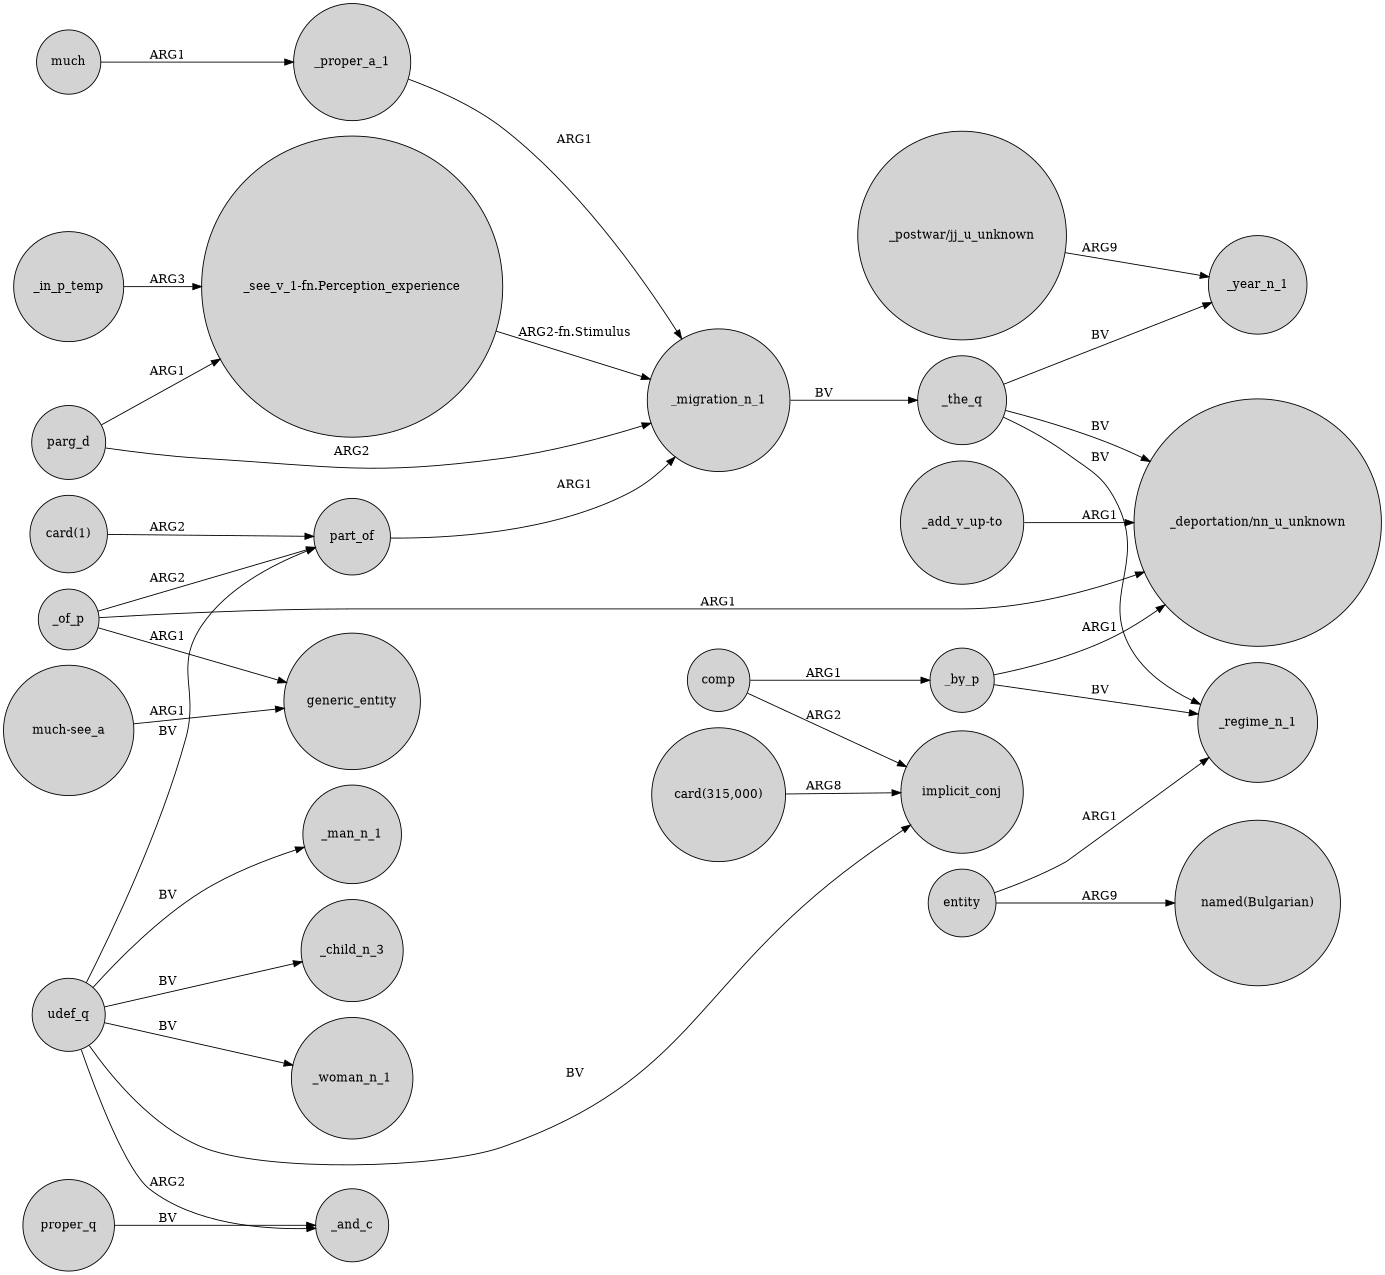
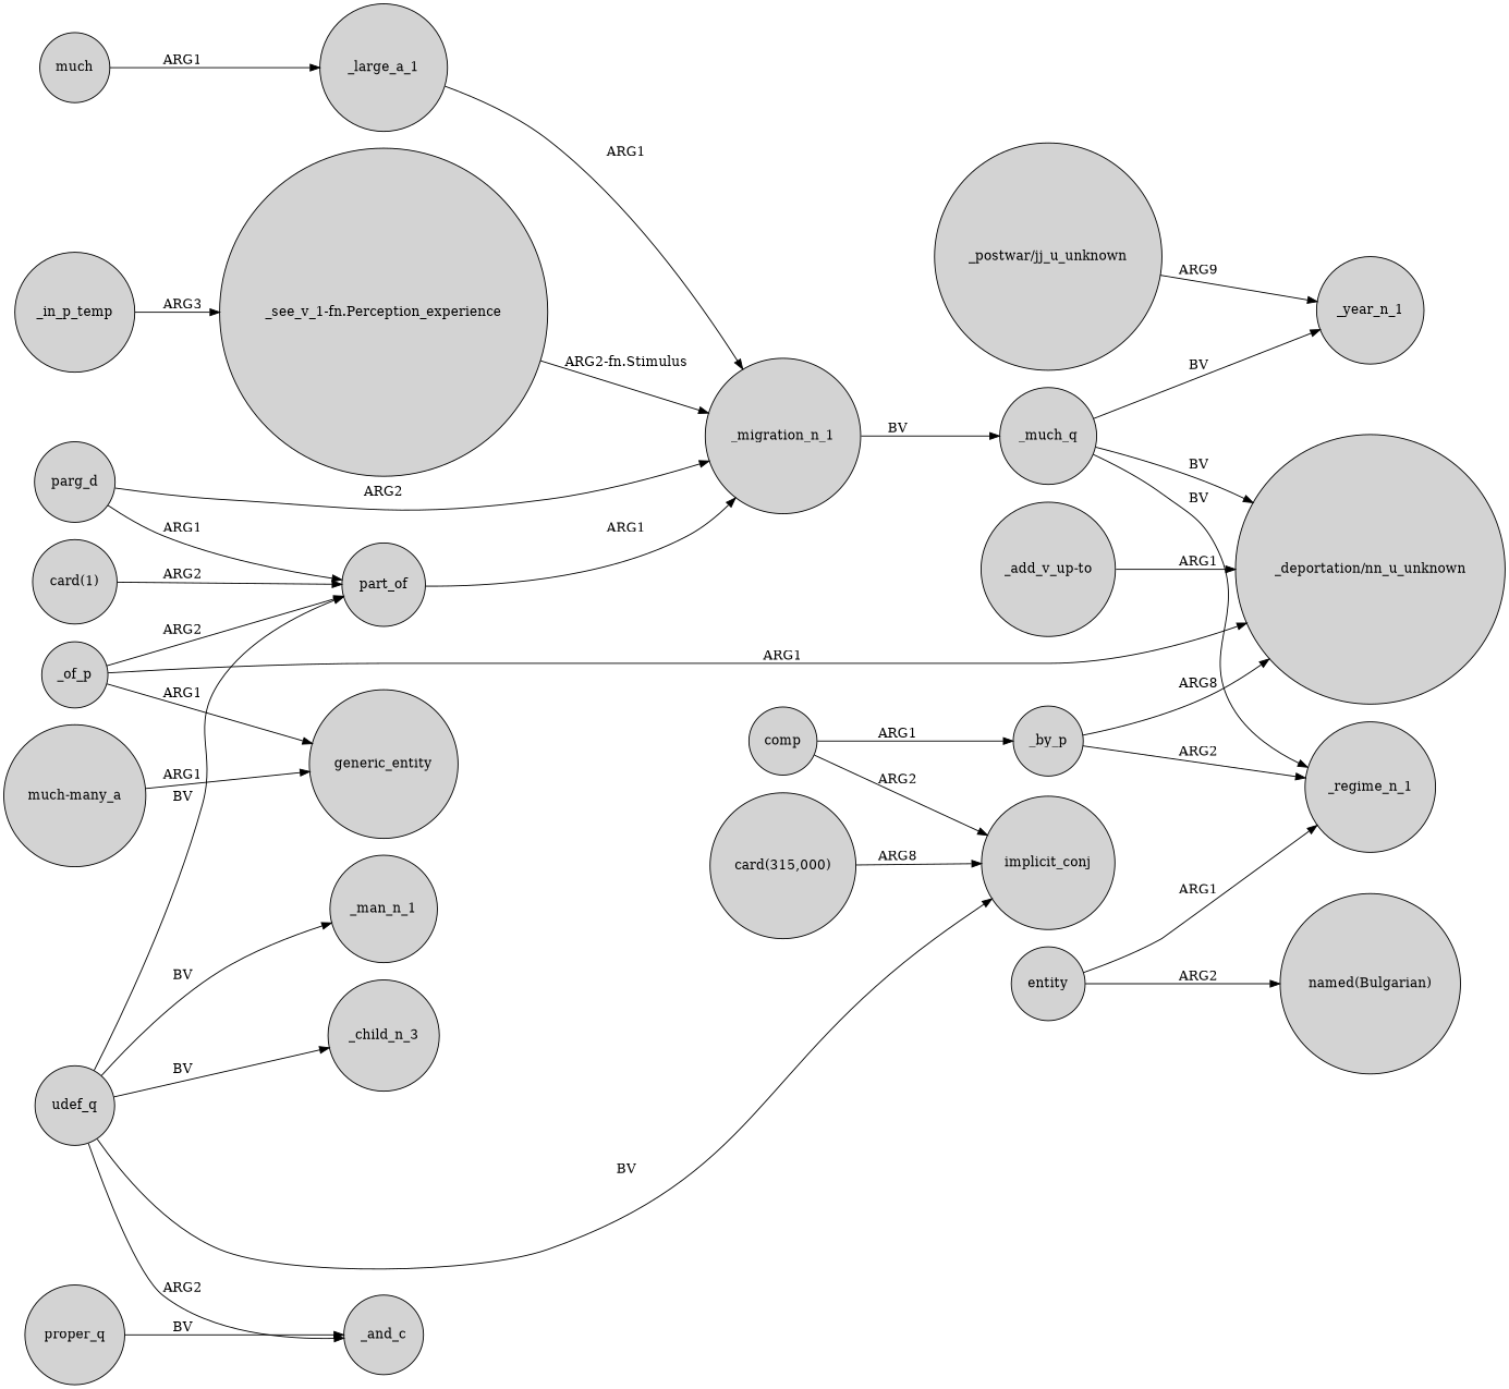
  digraph {
    rankdir=LR
    node [shape=circle style=filled]
    n1 [label=much]
-   _large_a_1 [label=_proper_a_1]
+   _large_a_1
    _migration_n_1
-   _the_q
+   _the_q [label=_much_q]
    comp
    implicit_conj
    _by_p
-   "much-many_a" [label="much-see_a"]
+   "much-many_a"
    generic_entity
    _of_p
    "_deportation/nn_u_unknown"
    part_of
    "_see_v_1-fn.Perception_experience"
    _regime_n_1
    _year_n_1
    udef_q
    n17 [label=_child_n_3]
-   _woman_n_1
    _man_n_1
    _and_c
    parg_d
    proper_q
    "_add_v_up-to"
    _in_p_temp
    n25 [label=entity]
    "named(Bulgarian)"
    "card(315,000)"
    "card(1)"
    "_postwar/jj_u_unknown"
    n1 -> _large_a_1 [label=ARG1]
    _large_a_1 -> _migration_n_1 [label=ARG1]
    _migration_n_1 -> _the_q [label=BV]
    _the_q -> "_deportation/nn_u_unknown" [label=BV]
    _the_q -> _regime_n_1 [label=BV]
    _the_q -> _year_n_1 [label=BV]
    comp -> implicit_conj [label=ARG2]
    comp -> _by_p [label=ARG1]
-   _by_p -> "_deportation/nn_u_unknown" [label=ARG1]
-   _by_p -> _regime_n_1 [label=BV]
+   _by_p -> "_deportation/nn_u_unknown" [label=ARG8]
+   _by_p -> _regime_n_1 [label=ARG2]
    "much-many_a" -> generic_entity [label=ARG1]
    _of_p -> generic_entity [label=ARG1]
    _of_p -> "_deportation/nn_u_unknown" [label=ARG1]
    _of_p -> part_of [label=ARG2]
    part_of -> _migration_n_1 [label=ARG1]
    "_see_v_1-fn.Perception_experience" -> _migration_n_1 [label="ARG2-fn.Stimulus"]
    udef_q -> implicit_conj [label=BV]
    udef_q -> part_of [label=BV]
    udef_q -> n17 [label=BV]
-   udef_q -> _woman_n_1 [label=BV]
    udef_q -> _man_n_1 [label=BV]
    udef_q -> _and_c [label=ARG2]
    parg_d -> _migration_n_1 [label=ARG2]
-   parg_d -> "_see_v_1-fn.Perception_experience" [label=ARG1]
+   parg_d -> part_of [label=ARG1]
    proper_q -> _and_c [label=BV]
    "_add_v_up-to" -> "_deportation/nn_u_unknown" [label=ARG1]
    _in_p_temp -> "_see_v_1-fn.Perception_experience" [label=ARG3]
    n25 -> _regime_n_1 [label=ARG1]
-   n25 -> "named(Bulgarian)" [label=ARG9]
+   n25 -> "named(Bulgarian)" [label=ARG2]
    "card(315,000)" -> implicit_conj [label=ARG8]
    "card(1)" -> part_of [label=ARG2]
    "_postwar/jj_u_unknown" -> _year_n_1 [label=ARG9]
  }
